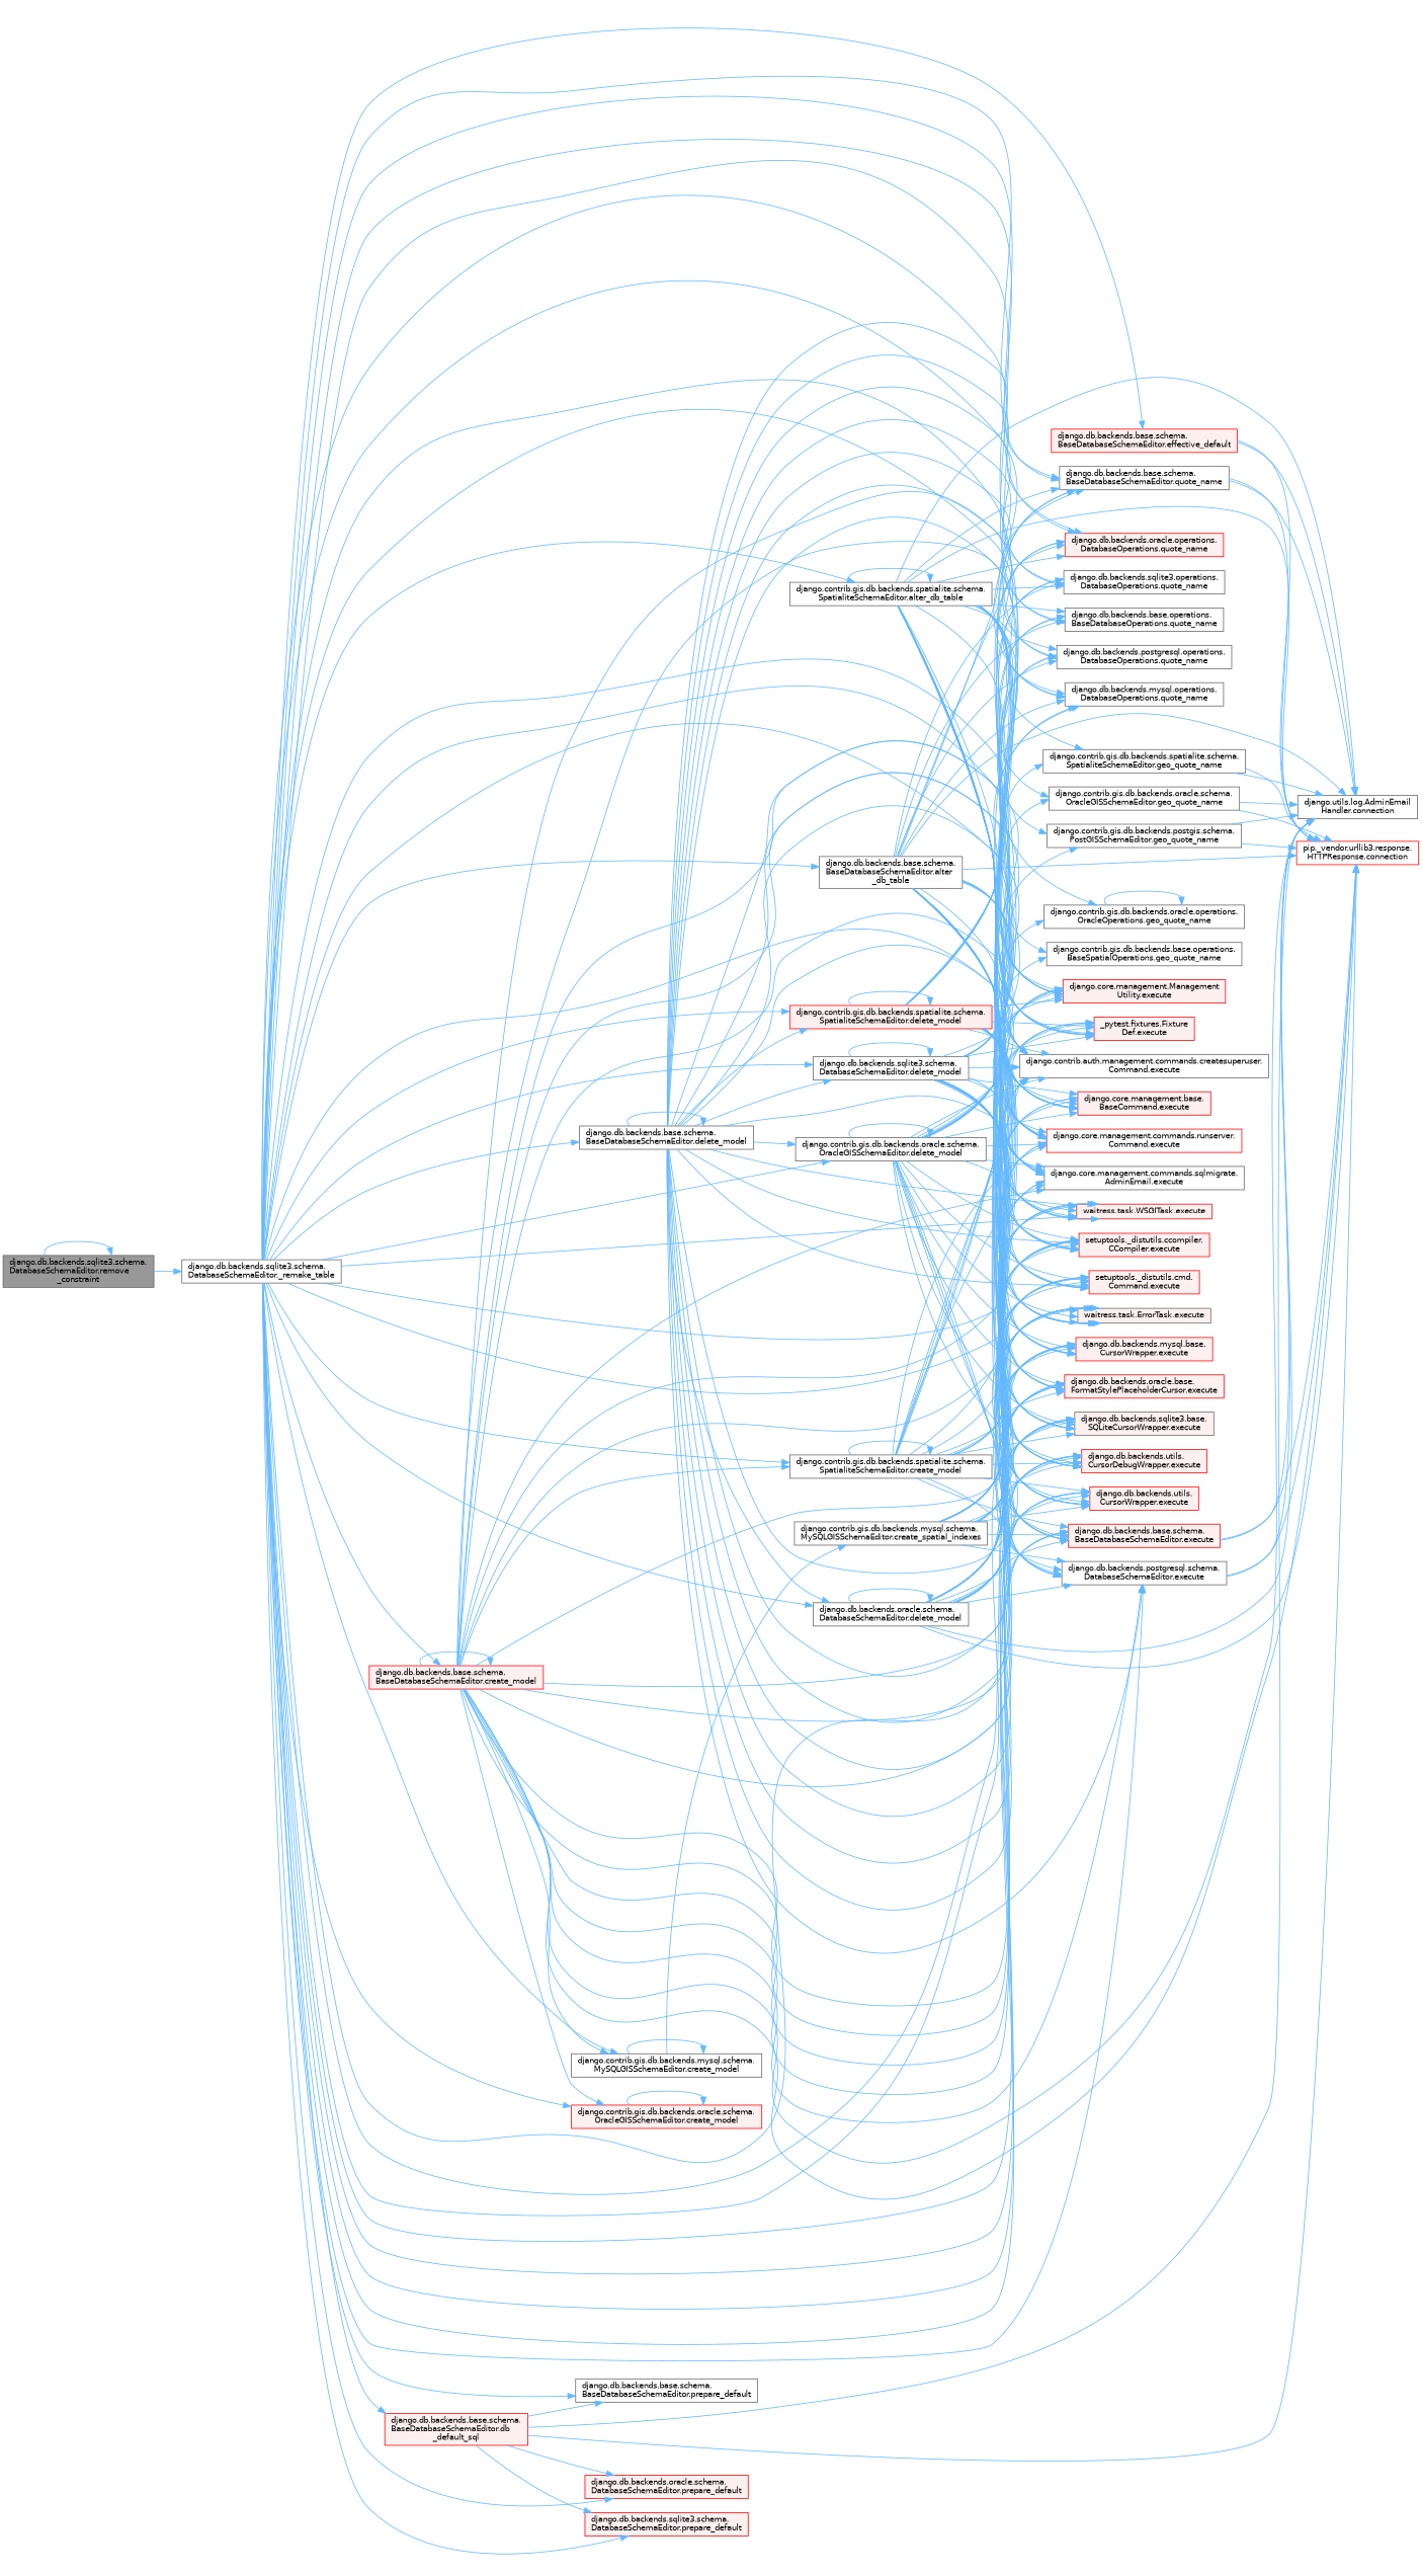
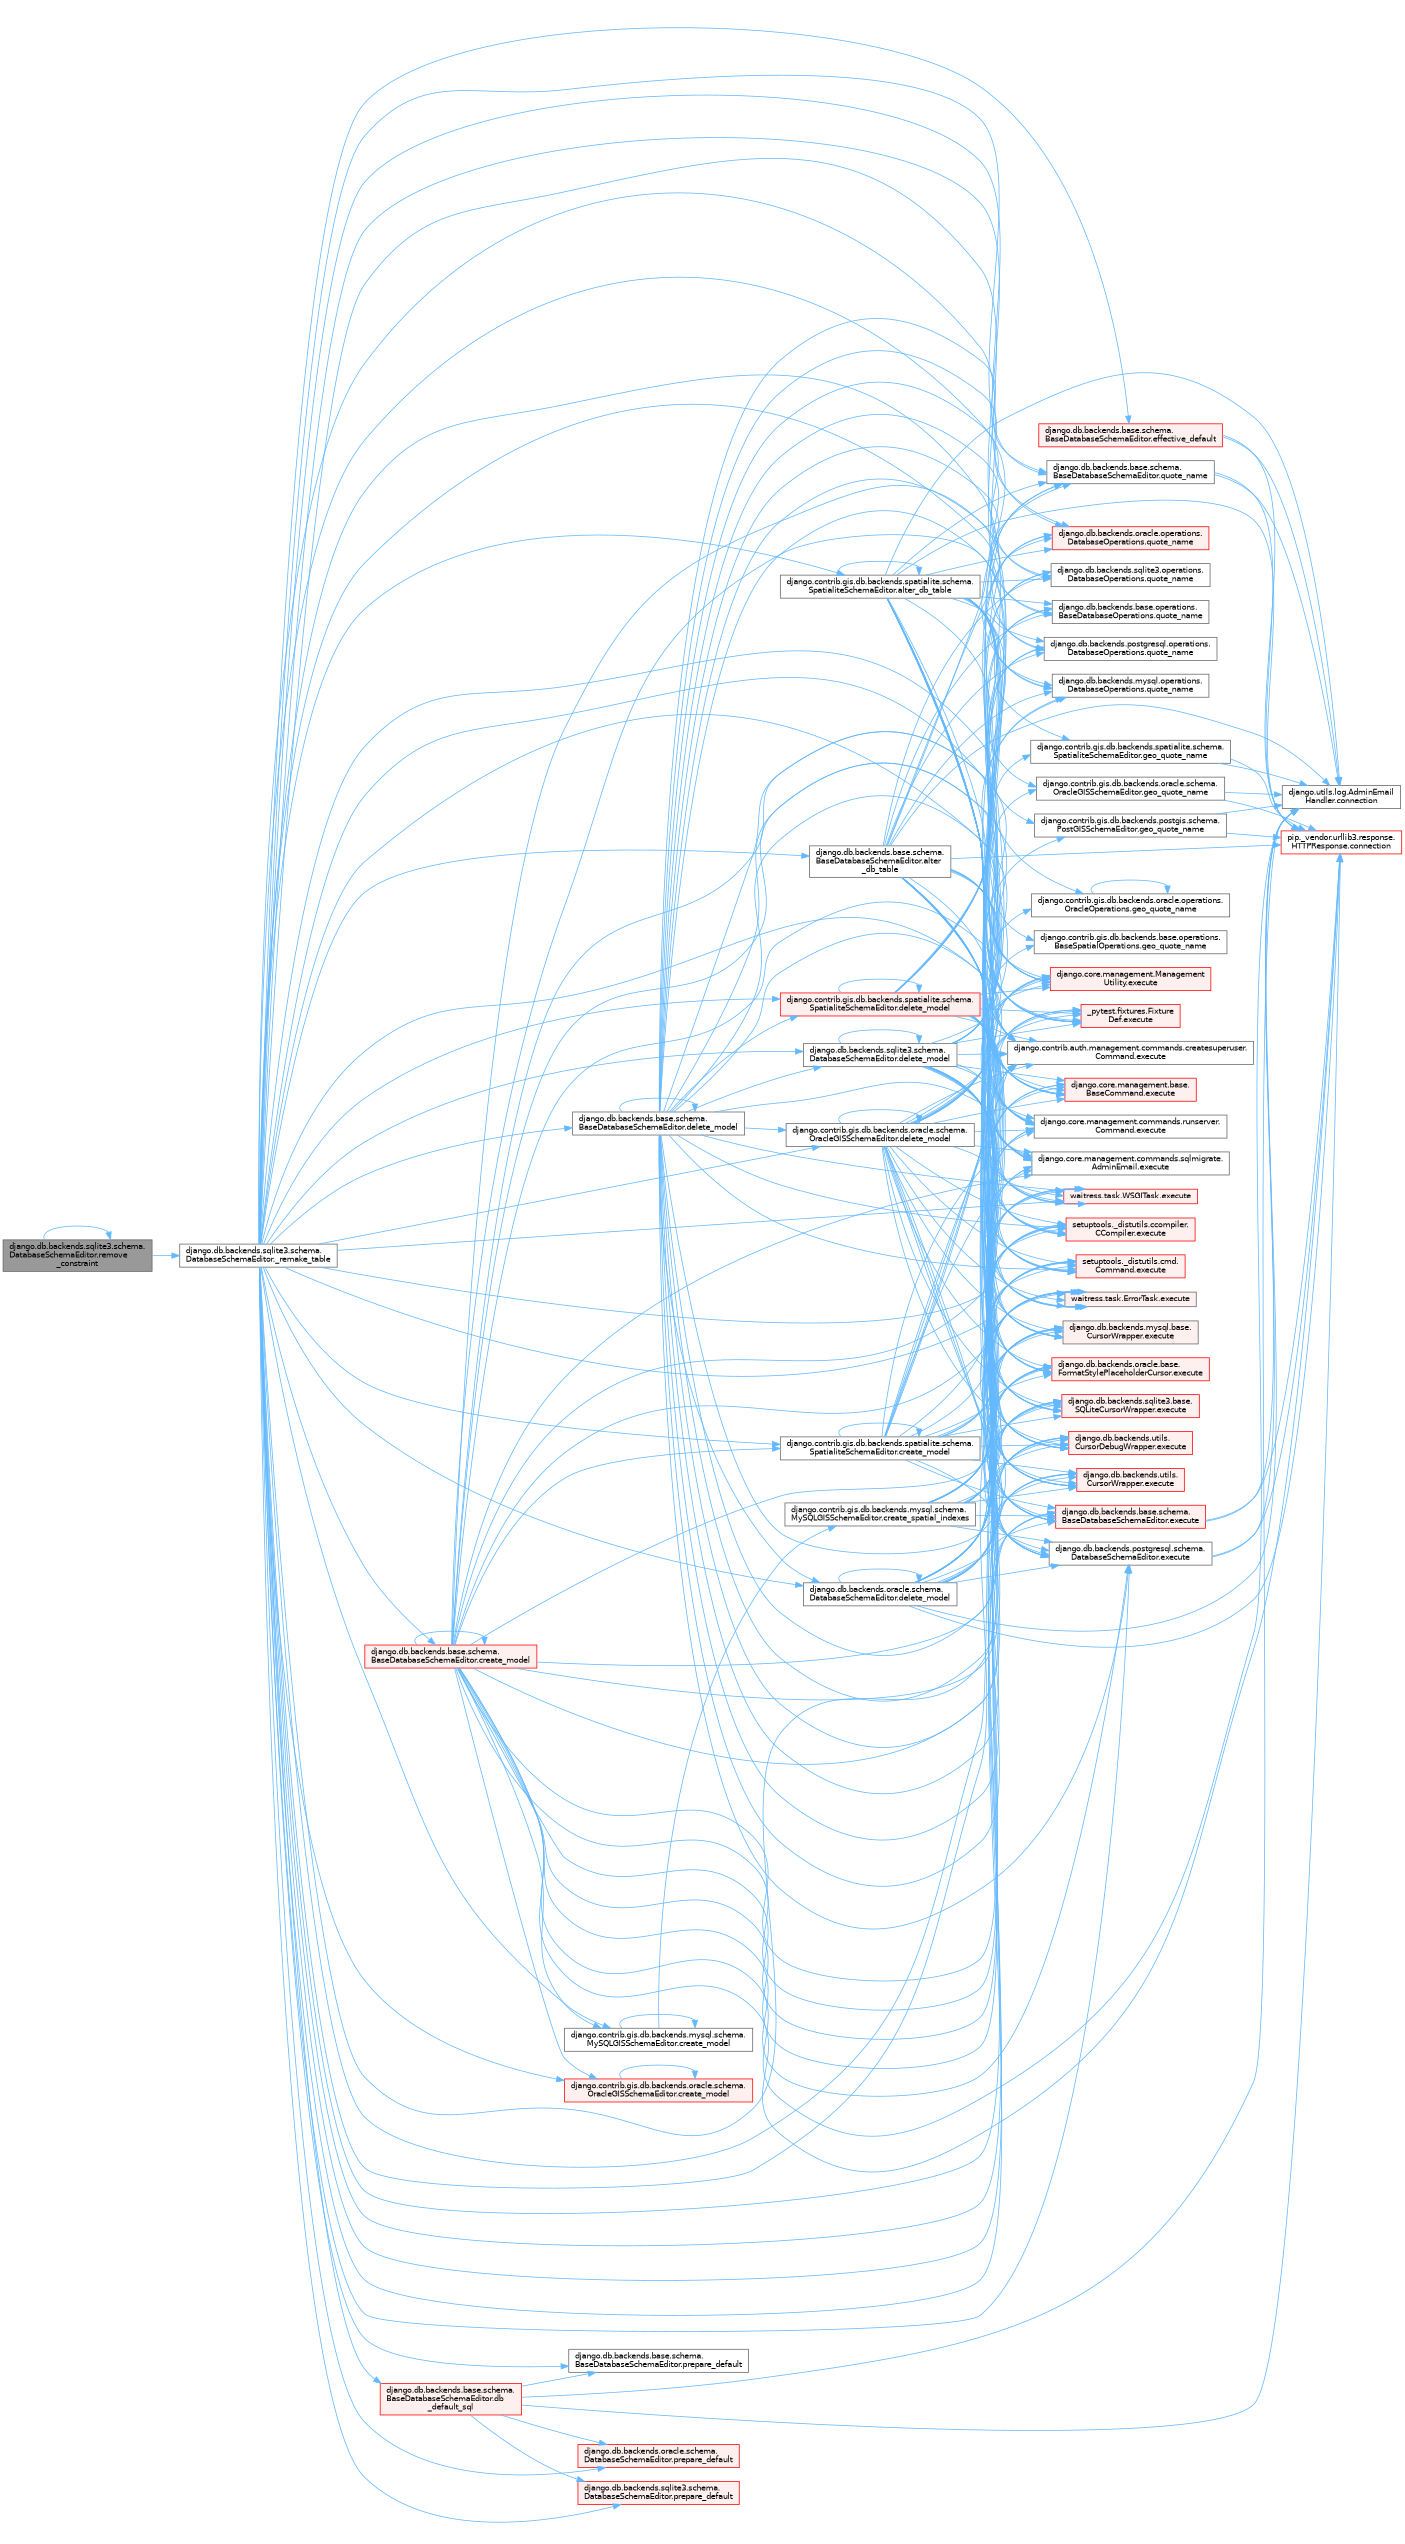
  digraph {
    rankdir=LR
    node [color=grey40 fillcolor=white fontname=Helvetica fontsize=10 shape=box style=filled]
    edge [color=steelblue1 fontname=Helvetica fontsize=10 labelfontname=Helvetica labelfontsize=10 style=solid]
    n1 [color=gray40 fillcolor=grey60 fontcolor=black height=0.2 label="django.db.backends.sqlite3.schema.\lDatabaseSchemaEditor.remove\l_constraint" width=0.4]
    n2 [height=0.2 label="django.db.backends.sqlite3.schema.\lDatabaseSchemaEditor._remake_table" width=0.4]
    n3 [height=0.2 label="django.contrib.gis.db.backends.spatialite.schema.\lSpatialiteSchemaEditor.alter_db_table" width=0.4]
    n4 [color=red fillcolor="#FFF0F0" height=0.2 label="_pytest.fixtures.Fixture\lDef.execute" width=0.4]
    n5 [height=0.2 label="django.contrib.auth.management.commands.createsuperuser.\lCommand.execute" width=0.4]
    n6 [color=red fillcolor="#FFF0F0" height=0.2 label="django.core.management.base.\lBaseCommand.execute" width=0.4]
-   n7 [color=red height=0.2 label="django.core.management.commands.runserver.\lCommand.execute" width=0.4]
+   n7 [height=0.2 label="django.core.management.commands.runserver.\lCommand.execute" width=0.4]
    n8 [height=0.2 label="django.core.management.commands.sqlmigrate.\lAdminEmail.execute" width=0.4]
    n9 [color=red fillcolor="#FFF0F0" height=0.2 label="django.core.management.Management\lUtility.execute" width=0.4]
    n10 [color=red fillcolor="#FFF0F0" height=0.2 label="django.db.backends.base.schema.\lBaseDatabaseSchemaEditor.execute" width=0.4]
-   n11 [color=red fillcolor="#FFF0F0" height=0.2 label="django.db.backends.mysql.base.\lCursorWrapper.execute" width=0.4]
+   n11 [fillcolor="#FFF0F0" height=0.2 label="django.db.backends.mysql.base.\lCursorWrapper.execute" width=0.4]
    n12 [color=red fillcolor="#FFF0F0" height=0.2 label="django.db.backends.oracle.base.\lFormatStylePlaceholderCursor.execute" width=0.4]
    n13 [height=0.2 label="django.db.backends.postgresql.schema.\lDatabaseSchemaEditor.execute" width=0.4]
-   n14 [fillcolor="#FFF0F0" height=0.2 label="django.db.backends.sqlite3.base.\lSQLiteCursorWrapper.execute" width=0.4]
+   n14 [color=red fillcolor="#FFF0F0" height=0.2 label="django.db.backends.sqlite3.base.\lSQLiteCursorWrapper.execute" width=0.4]
    n15 [color=red fillcolor="#FFF0F0" height=0.2 label="django.db.backends.utils.\lCursorDebugWrapper.execute" width=0.4]
    n16 [color=red fillcolor="#FFF0F0" height=0.2 label="django.db.backends.utils.\lCursorWrapper.execute" width=0.4]
    n17 [color=red fillcolor="#FFF0F0" height=0.2 label="setuptools._distutils.ccompiler.\lCCompiler.execute" width=0.4]
    n18 [color=red fillcolor="#FFF0F0" height=0.2 label="setuptools._distutils.cmd.\lCommand.execute" width=0.4]
    n19 [fillcolor="#FFF0F0" height=0.2 label="waitress.task.ErrorTask.execute" width=0.4]
    n20 [color=red fillcolor="#FFF0F0" height=0.2 label="waitress.task.WSGITask.execute" width=0.4]
    n21 [height=0.2 label="django.db.backends.base.operations.\lBaseDatabaseOperations.quote_name" width=0.4]
    n22 [height=0.2 label="django.db.backends.base.schema.\lBaseDatabaseSchemaEditor.quote_name" width=0.4]
    n23 [height=0.2 label="django.db.backends.mysql.operations.\lDatabaseOperations.quote_name" width=0.4]
    n24 [color=red fillcolor="#FFF0F0" height=0.2 label="django.db.backends.oracle.operations.\lDatabaseOperations.quote_name" width=0.4]
    n25 [height=0.2 label="django.db.backends.postgresql.operations.\lDatabaseOperations.quote_name" width=0.4]
    n26 [height=0.2 label="django.db.backends.sqlite3.operations.\lDatabaseOperations.quote_name" width=0.4]
    n27 [height=0.2 label="django.db.backends.base.schema.\lBaseDatabaseSchemaEditor.alter\l_db_table" width=0.4]
    n28 [height=0.2 label="django.contrib.gis.db.backends.mysql.schema.\lMySQLGISSchemaEditor.create_model" width=0.4]
    n29 [color=red fillcolor="#FFF0F0" height=0.2 label="django.contrib.gis.db.backends.oracle.schema.\lOracleGISSchemaEditor.create_model" width=0.4]
    n30 [height=0.2 label="django.contrib.gis.db.backends.spatialite.schema.\lSpatialiteSchemaEditor.create_model" width=0.4]
    n31 [color=red fillcolor="#FFF0F0" height=0.2 label="django.db.backends.base.schema.\lBaseDatabaseSchemaEditor.create_model" width=0.4]
    n32 [color=red fillcolor="#FFF0F0" height=0.2 label="django.db.backends.base.schema.\lBaseDatabaseSchemaEditor.db\l_default_sql" width=0.4]
    n33 [height=0.2 label="django.db.backends.base.schema.\lBaseDatabaseSchemaEditor.prepare_default" width=0.4]
    n34 [color=red fillcolor="#FFF0F0" height=0.2 label="django.db.backends.oracle.schema.\lDatabaseSchemaEditor.prepare_default" width=0.4]
    n35 [color=red fillcolor="#FFF0F0" height=0.2 label="django.db.backends.sqlite3.schema.\lDatabaseSchemaEditor.prepare_default" width=0.4]
    n36 [height=0.2 label="django.contrib.gis.db.backends.oracle.schema.\lOracleGISSchemaEditor.delete_model" width=0.4]
    n37 [color=red fillcolor="#FFF0F0" height=0.2 label="django.contrib.gis.db.backends.spatialite.schema.\lSpatialiteSchemaEditor.delete_model" width=0.4]
    n38 [height=0.2 label="django.db.backends.base.schema.\lBaseDatabaseSchemaEditor.delete_model" width=0.4]
    n39 [height=0.2 label="django.db.backends.oracle.schema.\lDatabaseSchemaEditor.delete_model" width=0.4]
    n40 [height=0.2 label="django.db.backends.sqlite3.schema.\lDatabaseSchemaEditor.delete_model" width=0.4]
    n41 [color=red fillcolor="#FFF0F0" height=0.2 label="django.db.backends.base.schema.\lBaseDatabaseSchemaEditor.effective_default" width=0.4]
    n42 [height=0.2 label="django.utils.log.AdminEmail\lHandler.connection" width=0.4]
    n43 [color=red height=0.2 label="pip._vendor.urllib3.response.\lHTTPResponse.connection" width=0.4]
    n44 [height=0.2 label="django.contrib.gis.db.backends.base.operations.\lBaseSpatialOperations.geo_quote_name" width=0.4]
    n45 [height=0.2 label="django.contrib.gis.db.backends.oracle.operations.\lOracleOperations.geo_quote_name" width=0.4]
    n46 [height=0.2 label="django.contrib.gis.db.backends.oracle.schema.\lOracleGISSchemaEditor.geo_quote_name" width=0.4]
    n47 [height=0.2 label="django.contrib.gis.db.backends.postgis.schema.\lPostGISSchemaEditor.geo_quote_name" width=0.4]
    n48 [height=0.2 label="django.contrib.gis.db.backends.spatialite.schema.\lSpatialiteSchemaEditor.geo_quote_name" width=0.4]
    n49 [height=0.2 label="django.contrib.gis.db.backends.mysql.schema.\lMySQLGISSchemaEditor.create_spatial_indexes" width=0.4]
    n1 -> n1
    n1 -> n2
    n2 -> n3
    n2 -> n4
    n2 -> n5
    n2 -> n6
    n2 -> n7
    n2 -> n8
    n2 -> n9
    n2 -> n10
    n2 -> n11
    n2 -> n12
    n2 -> n13
    n2 -> n14
    n2 -> n15
    n2 -> n16
    n2 -> n17
    n2 -> n18
    n2 -> n19
    n2 -> n20
    n2 -> n21
    n2 -> n22
    n2 -> n23
    n2 -> n24
    n2 -> n25
    n2 -> n26
    n2 -> n27
    n2 -> n28
    n2 -> n29
    n2 -> n30
    n2 -> n31
    n2 -> n32
    n2 -> n33
    n2 -> n34
    n2 -> n35
    n2 -> n36
    n2 -> n37
    n2 -> n38
    n2 -> n39
    n2 -> n40
    n2 -> n41
    n3 -> n3
    n3 -> n4
    n3 -> n5
    n3 -> n6
    n3 -> n7
    n3 -> n8
    n3 -> n9
    n3 -> n10
    n3 -> n11
    n3 -> n12
    n3 -> n13
    n3 -> n14
    n3 -> n15
    n3 -> n16
    n3 -> n17
    n3 -> n18
    n3 -> n19
    n3 -> n20
    n3 -> n21
    n3 -> n22
    n3 -> n23
    n3 -> n24
    n3 -> n25
    n3 -> n26
    n3 -> n42
    n3 -> n43
    n3 -> n44
    n3 -> n45
    n3 -> n46
    n3 -> n47
    n3 -> n48
    n10 -> n42
    n10 -> n43
    n13 -> n42
    n13 -> n43
    n22 -> n42
    n22 -> n43
    n27 -> n4
    n27 -> n5
    n27 -> n6
    n27 -> n7
    n27 -> n8
    n27 -> n9
    n27 -> n10
    n27 -> n11
    n27 -> n12
    n27 -> n13
    n27 -> n14
    n27 -> n15
    n27 -> n16
    n27 -> n17
    n27 -> n18
    n27 -> n19
    n27 -> n20
    n27 -> n21
    n27 -> n22
    n27 -> n23
    n27 -> n24
    n27 -> n25
    n27 -> n26
    n27 -> n42
    n27 -> n43
    n28 -> n28
    n28 -> n49
    n29 -> n29
    n30 -> n4
    n30 -> n5
    n30 -> n6
    n30 -> n7
    n30 -> n8
    n30 -> n9
    n30 -> n10
    n30 -> n11
    n30 -> n12
    n30 -> n13
    n30 -> n14
    n30 -> n15
    n30 -> n16
    n30 -> n17
    n30 -> n18
    n30 -> n19
    n30 -> n20
    n30 -> n30
    n31 -> n4
    n31 -> n5
    n31 -> n6
    n31 -> n7
    n31 -> n8
    n31 -> n9
    n31 -> n10
    n31 -> n11
    n31 -> n12
    n31 -> n13
    n31 -> n14
    n31 -> n15
    n31 -> n16
    n31 -> n17
    n31 -> n18
    n31 -> n19
    n31 -> n20
    n31 -> n28
    n31 -> n29
    n31 -> n30
    n31 -> n31
    n31 -> n42
    n31 -> n43
    n32 -> n33
    n32 -> n34
    n32 -> n35
    n32 -> n42
    n32 -> n43
    n36 -> n4
    n36 -> n5
    n36 -> n6
    n36 -> n7
    n36 -> n8
    n36 -> n9
    n36 -> n10
    n36 -> n11
    n36 -> n12
    n36 -> n13
    n36 -> n14
    n36 -> n15
    n36 -> n16
    n36 -> n17
    n36 -> n18
    n36 -> n19
    n36 -> n20
    n36 -> n36
    n36 -> n44
    n36 -> n45
    n36 -> n46
    n36 -> n47
    n36 -> n48
    n37 -> n4
    n37 -> n5
    n37 -> n6
    n37 -> n7
    n37 -> n8
    n37 -> n9
    n37 -> n10
    n37 -> n11
    n37 -> n12
    n37 -> n13
    n37 -> n14
    n37 -> n15
    n37 -> n16
    n37 -> n17
    n37 -> n18
    n37 -> n19
    n37 -> n20
    n37 -> n21
    n37 -> n22
    n37 -> n23
    n37 -> n24
    n37 -> n25
    n37 -> n26
    n37 -> n37
    n38 -> n4
    n38 -> n5
    n38 -> n6
    n38 -> n7
    n38 -> n8
    n38 -> n9
    n38 -> n10
    n38 -> n11
    n38 -> n12
    n38 -> n13
    n38 -> n14
    n38 -> n15
    n38 -> n16
    n38 -> n17
    n38 -> n18
    n38 -> n19
    n38 -> n20
    n38 -> n21
    n38 -> n22
    n38 -> n23
    n38 -> n24
    n38 -> n25
    n38 -> n26
    n38 -> n36
    n38 -> n37
    n38 -> n38
    n38 -> n39
    n38 -> n40
    n39 -> n4
    n39 -> n5
    n39 -> n6
    n39 -> n7
    n39 -> n8
    n39 -> n9
    n39 -> n10
    n39 -> n11
    n39 -> n12
    n39 -> n13
    n39 -> n14
    n39 -> n15
    n39 -> n16
    n39 -> n17
    n39 -> n18
    n39 -> n19
    n39 -> n20
    n39 -> n39
    n39 -> n42
    n39 -> n43
    n40 -> n4
    n40 -> n5
    n40 -> n6
    n40 -> n7
    n40 -> n8
    n40 -> n9
    n40 -> n10
    n40 -> n11
    n40 -> n12
    n40 -> n13
    n40 -> n14
    n40 -> n15
    n40 -> n16
    n40 -> n17
    n40 -> n18
    n40 -> n19
    n40 -> n20
    n40 -> n21
    n40 -> n22
    n40 -> n23
    n40 -> n24
    n40 -> n25
    n40 -> n26
    n40 -> n40
    n41 -> n42
    n41 -> n43
    n45 -> n45
    n46 -> n42
    n46 -> n43
    n47 -> n42
    n47 -> n43
    n48 -> n42
    n48 -> n43
    n49 -> n4
    n49 -> n5
    n49 -> n6
    n49 -> n7
    n49 -> n8
    n49 -> n9
    n49 -> n10
    n49 -> n11
    n49 -> n12
    n49 -> n13
    n49 -> n14
    n49 -> n15
    n49 -> n16
    n49 -> n17
    n49 -> n18
    n49 -> n19
    n49 -> n20
  }
